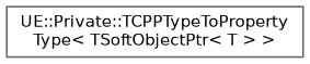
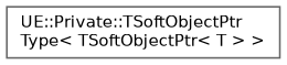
  digraph {
    rankdir=LR
-   n1 [color=grey40 fillcolor=white fontname=Helvetica fontsize=10 height=0.2 label="UE::Private::TCPPTypeToProperty\lType\< TSoftObjectPtr\< T \> \>" shape=box style=filled width=0.4]
+   n1 [color=grey40 fillcolor=white fontname=Helvetica fontsize=10 height=0.2 label="UE::Private::TSoftObjectPtr\lType\< TSoftObjectPtr\< T \> \>" shape=box style=filled width=0.4]
  }
